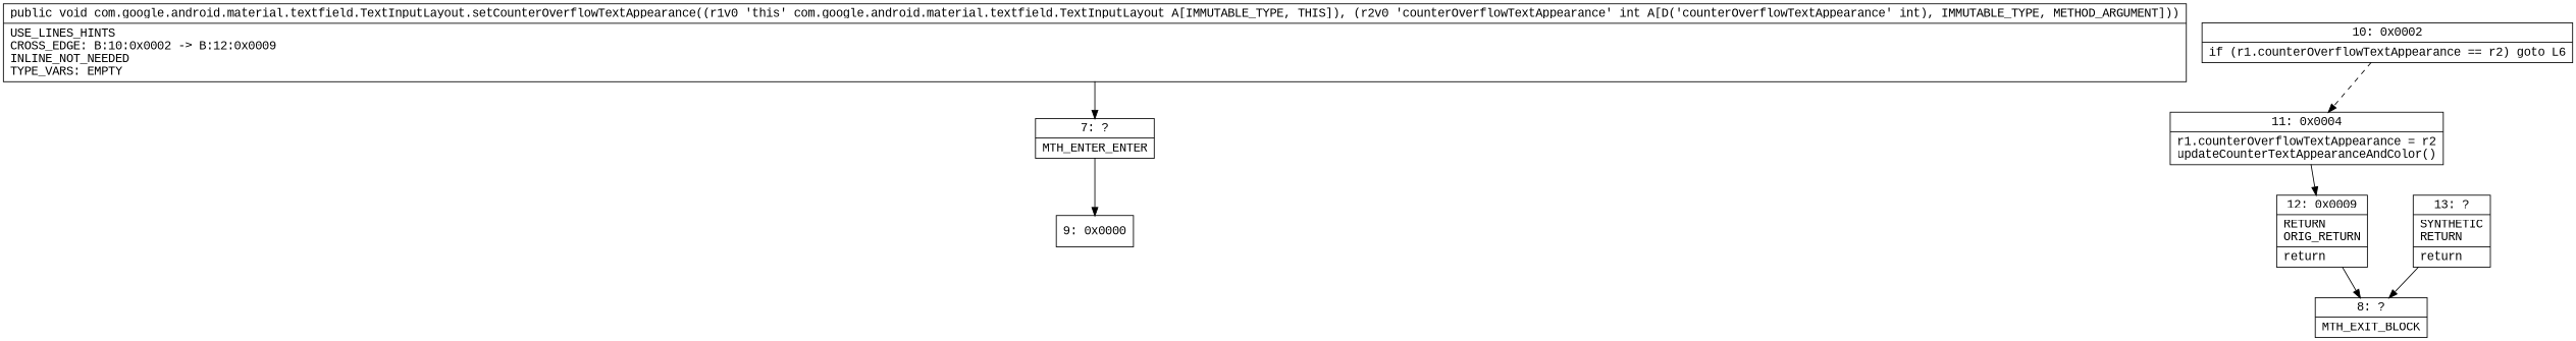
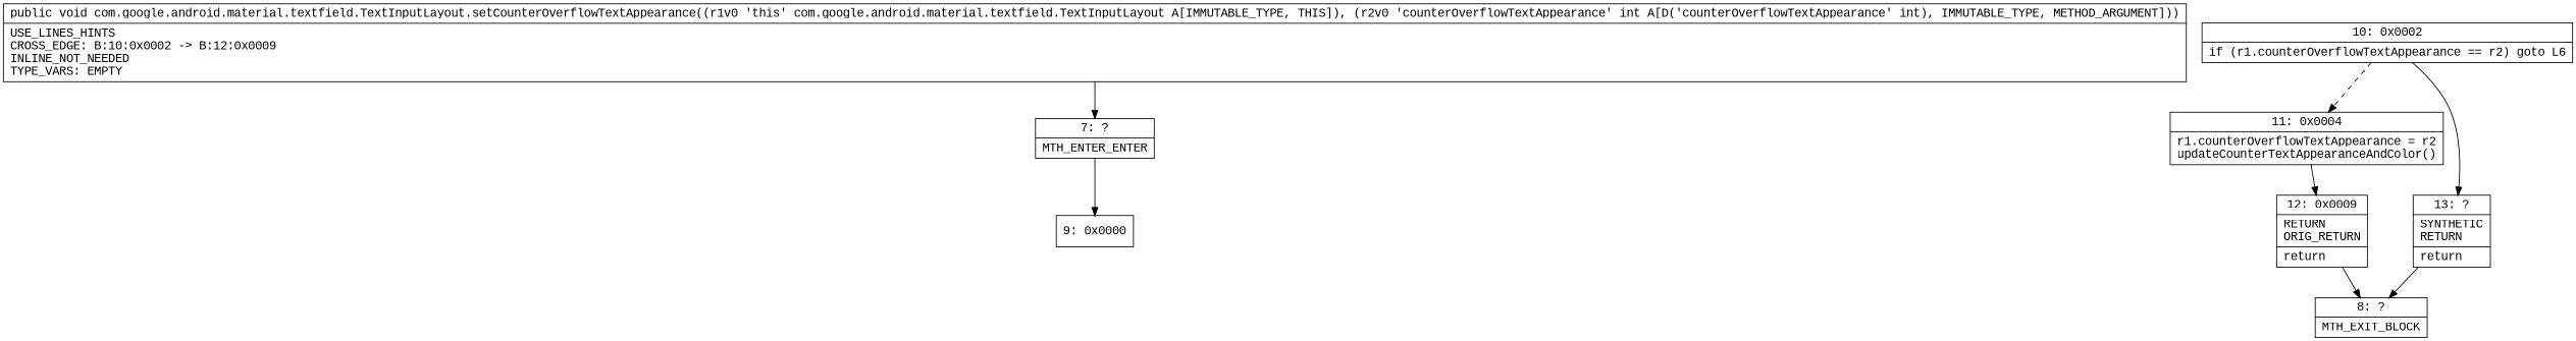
  digraph {
    fontname="Liberation Mono"
    node [fontname="Liberation Mono" shape=record]
    edge [fontname="Liberation Mono"]
    n1 [label="{7\:\ ?|MTH_ENTER_ENTER\l}"]
    n2 [label="{9\:\ 0x0000}"]
    n3 [label="{10\:\ 0x0002|if (r1.counterOverflowTextAppearance == r2) goto L6\l}"]
    n4 [label="{11\:\ 0x0004|r1.counterOverflowTextAppearance = r2\lupdateCounterTextAppearanceAndColor()\l}"]
    n5 [label="{13\:\ ?|SYNTHETIC\lRETURN\l|return\l}"]
    n6 [label="{12\:\ 0x0009|RETURN\lORIG_RETURN\l|return\l}"]
    n7 [label="{8\:\ ?|MTH_EXIT_BLOCK\l}"]
    n8 [label="{public void com.google.android.material.textfield.TextInputLayout.setCounterOverflowTextAppearance((r1v0 'this' com.google.android.material.textfield.TextInputLayout A[IMMUTABLE_TYPE, THIS]), (r2v0 'counterOverflowTextAppearance' int A[D('counterOverflowTextAppearance' int), IMMUTABLE_TYPE, METHOD_ARGUMENT]))  | USE_LINES_HINTS\lCROSS_EDGE: B:10:0x0002 \-\> B:12:0x0009\lINLINE_NOT_NEEDED\lTYPE_VARS: EMPTY\l}"]
    n1 -> n2
    n3 -> n4 [style=dashed]
+   n3 -> n5
    n4 -> n6
    n5 -> n7
    n6 -> n7
    n8 -> n1
  }
